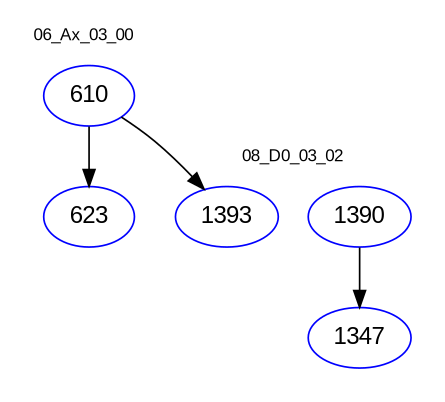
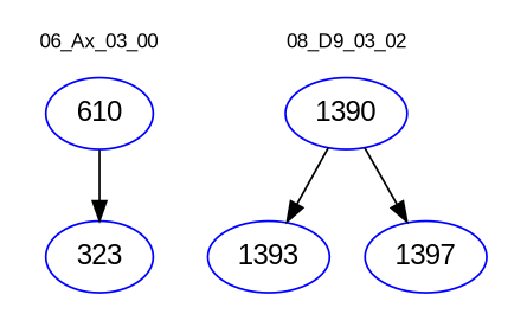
  digraph {
    fontname="Liberation Sans"
    node [color=blue fontname="Liberation Sans"]
    edge [color=black fontname="Liberation Sans"]
    n1 [label=610]
-   n2 [label=623]
+   n2 [label=323]
    n3 [label=1390]
    n4 [label=1393]
-   n5 [label=1347]
+   n5 [label=1397]
    subgraph cluster_1 {
      color=white
      fontsize=10
      label="06_Ax_03_00"
      n1
      n2
    }
    subgraph cluster_2 {
      color=white
      fontsize=10
-     label="08_D0_03_02"
+     label="08_D9_03_02"
      n3
      n4
      n5
    }
    n1 -> n2
-   n1 -> n4
+   n3 -> n4
    n3 -> n5
  }
